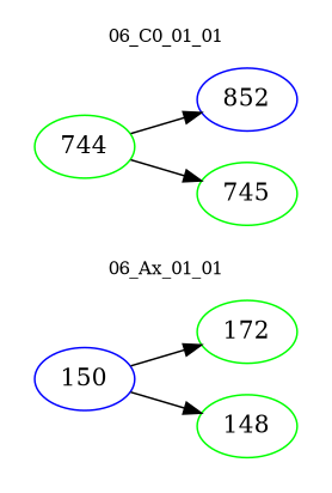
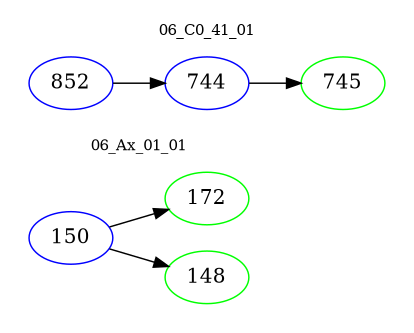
  digraph {
    rankdir=LR
    node [color=blue]
    edge [color=black]
    n1 [label=150]
    n2 [color=green label=148]
    n3 [color=green label=172]
-   n4 [color=green label=744]
+   n4 [label=744]
    n5 [color=green label=745]
    n6 [label=852]
    subgraph cluster_1 {
      color=white
      fontsize=10
      label="06_Ax_01_01"
      n1
      n2
      n3
    }
    subgraph cluster_2 {
      color=white
      fontsize=10
-     label="06_C0_01_01"
+     label="06_C0_41_01"
      n4
      n5
      n6
    }
    n1 -> n2
    n1 -> n3
    n4 -> n5
-   n4 -> n6
+   n6 -> n4
  }
